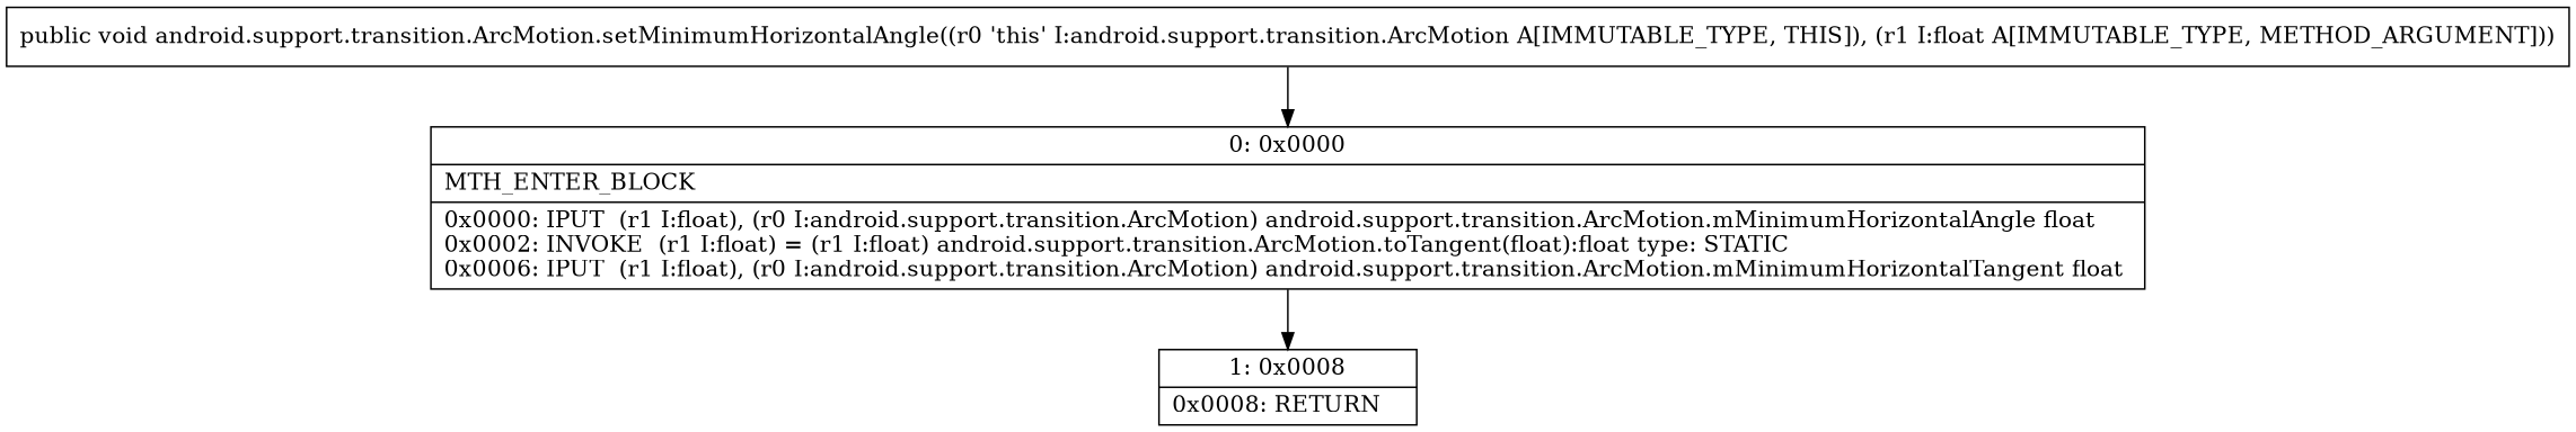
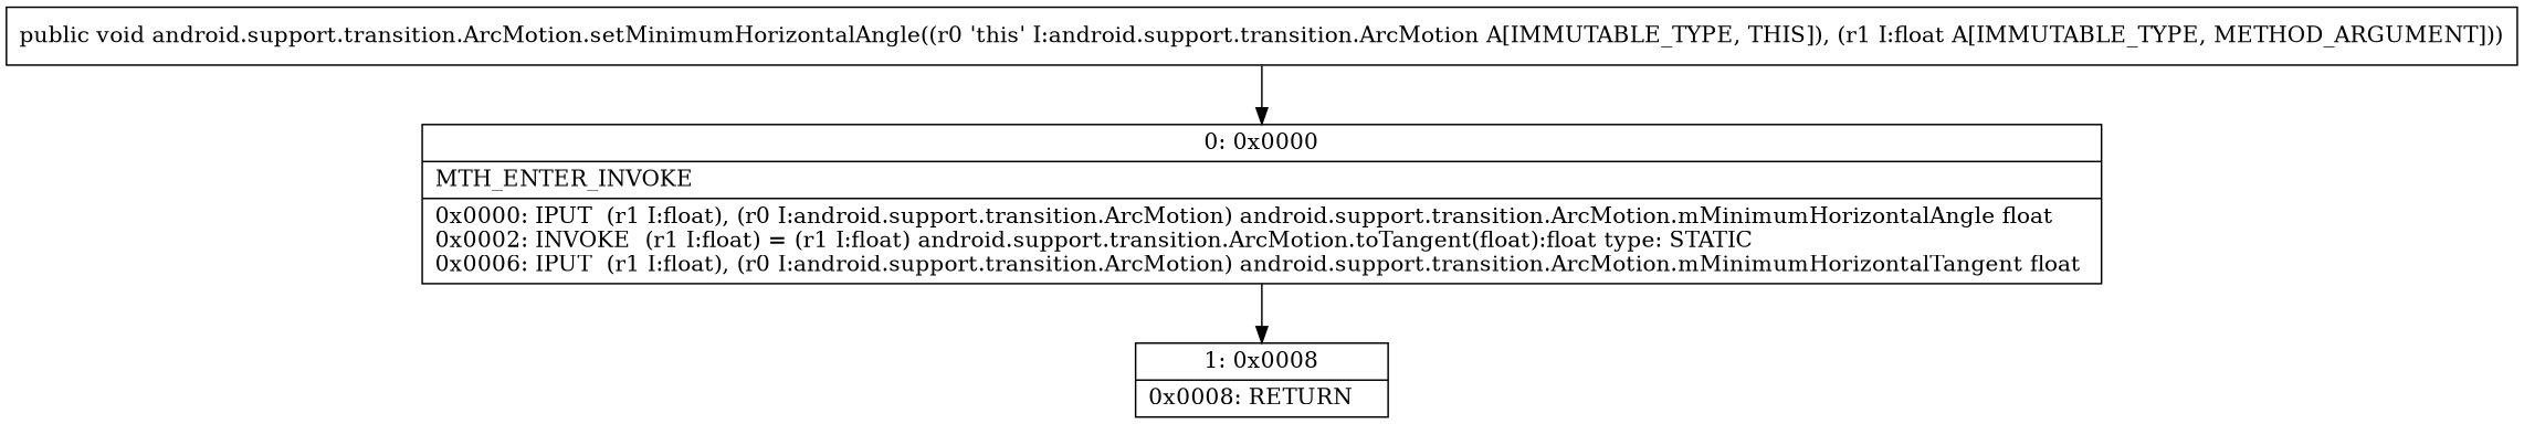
  digraph {
    node [shape=record]
-   n1 [label="{0\:\ 0x0000|MTH_ENTER_BLOCK\l|0x0000: IPUT  (r1 I:float), (r0 I:android.support.transition.ArcMotion) android.support.transition.ArcMotion.mMinimumHorizontalAngle float \l0x0002: INVOKE  (r1 I:float) = (r1 I:float) android.support.transition.ArcMotion.toTangent(float):float type: STATIC \l0x0006: IPUT  (r1 I:float), (r0 I:android.support.transition.ArcMotion) android.support.transition.ArcMotion.mMinimumHorizontalTangent float \l}"]
+   n1 [label="{0\:\ 0x0000|MTH_ENTER_INVOKE\l|0x0000: IPUT  (r1 I:float), (r0 I:android.support.transition.ArcMotion) android.support.transition.ArcMotion.mMinimumHorizontalAngle float \l0x0002: INVOKE  (r1 I:float) = (r1 I:float) android.support.transition.ArcMotion.toTangent(float):float type: STATIC \l0x0006: IPUT  (r1 I:float), (r0 I:android.support.transition.ArcMotion) android.support.transition.ArcMotion.mMinimumHorizontalTangent float \l}"]
    n2 [label="{1\:\ 0x0008|0x0008: RETURN   \l}"]
    n3 [label="{public void android.support.transition.ArcMotion.setMinimumHorizontalAngle((r0 'this' I:android.support.transition.ArcMotion A[IMMUTABLE_TYPE, THIS]), (r1 I:float A[IMMUTABLE_TYPE, METHOD_ARGUMENT])) }"]
    n1 -> n2
    n3 -> n1
  }
